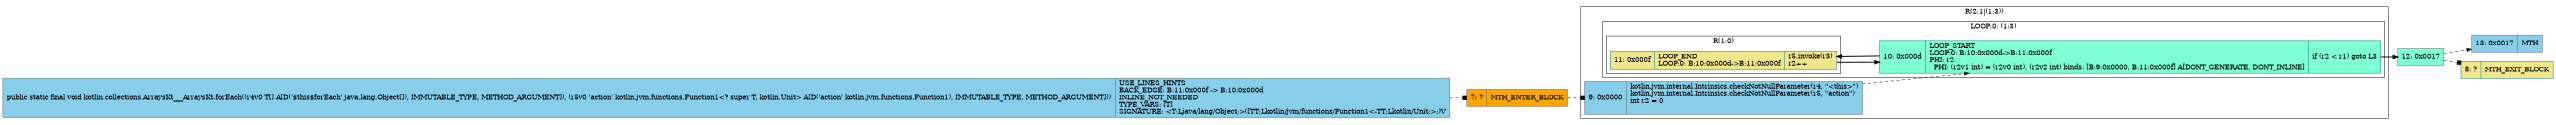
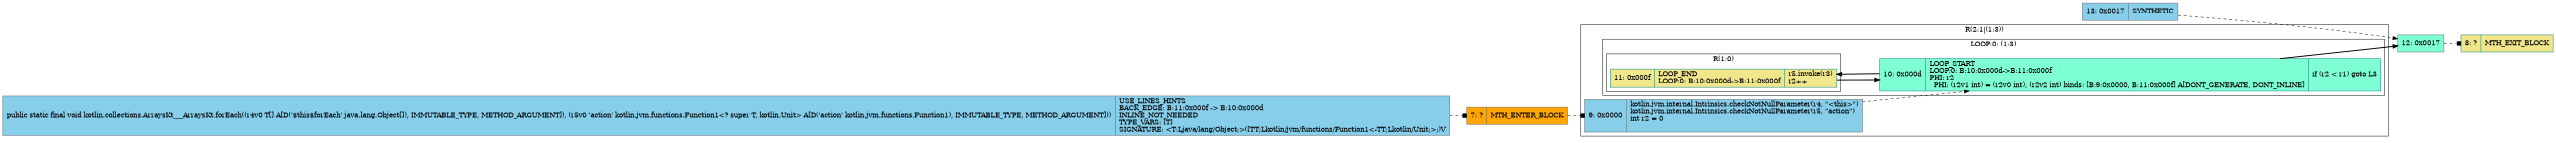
  digraph {
    rankdir=LR
    node [color=gray40 fillcolor=skyblue shape=record style=filled]
    edge [arrowhead=normal style=dashed]
    n1 [color=teal fillcolor=khaki label="{11\:\ 0x000f|LOOP_END\lLOOP:0: B:10:0x000d\-\>B:11:0x000f\l|r5.invoke(r3)\lr2++\l}"]
    n2 [color=teal fillcolor=aquamarine label="{10\:\ 0x000d|LOOP_START\lLOOP:0: B:10:0x000d\-\>B:11:0x000f\lPHI: r2 \l  PHI: (r2v1 int) = (r2v0 int), (r2v2 int) binds: [B:9:0x0000, B:11:0x000f] A[DONT_GENERATE, DONT_INLINE]\l|if (r2 \< r1) goto L3\l}"]
    n3 [label="{9\:\ 0x0000|kotlin.jvm.internal.Intrinsics.checkNotNullParameter(r4, \"\<this\>\")\lkotlin.jvm.internal.Intrinsics.checkNotNullParameter(r5, \"action\")\lint r2 = 0\l\l}"]
    n4 [fillcolor=aquamarine label="{12\:\ 0x0017}"]
-   n5 [label="{13\:\ 0x0017|MTH\l}"]
+   n5 [label="{13\:\ 0x0017|SYNTHETIC\l}"]
    n6 [fillcolor=orange label="{7\:\ ?|MTH_ENTER_BLOCK\l}"]
    n7 [color=teal fillcolor=khaki label="{8\:\ ?|MTH_EXIT_BLOCK\l}"]
    n8 [label="{public static final void kotlin.collections.ArraysKt___ArraysKt.forEach((r4v0 T[] A[D('$this$forEach' java.lang.Object[]), IMMUTABLE_TYPE, METHOD_ARGUMENT]), (r5v0 'action' kotlin.jvm.functions.Function1\<? super T, kotlin.Unit\> A[D('action' kotlin.jvm.functions.Function1), IMMUTABLE_TYPE, METHOD_ARGUMENT]))  | USE_LINES_HINTS\lBACK_EDGE: B:11:0x000f \-\> B:10:0x000d\lINLINE_NOT_NEEDED\lTYPE_VARS: [T]\lSIGNATURE: \<T:Ljava\/lang\/Object;\>([TT;Lkotlin\/jvm\/functions\/Function1\<\-TT;Lkotlin\/Unit;\>;)V\l}"]
    subgraph cluster_1 {
      label="R(2:1|(1:3))"
      n3
      subgraph cluster_2 {
        label="LOOP:0: (1:3)"
        n2
        subgraph cluster_3 {
          label="R(1:0)"
          n1
        }
      }
    }
    n1 -> n2 [style=bold]
    n2 -> n1 [style=bold]
    n2 -> n4 [style=bold]
    n3 -> n2
    n4 -> n7 [arrowhead=box]
-   n4 -> n5
+   n5 -> n4
    n6 -> n3 [arrowhead=box]
    n8 -> n6 [arrowhead=box]
  }
